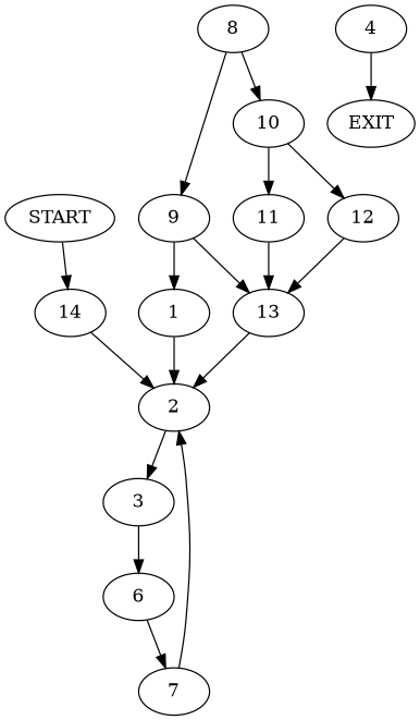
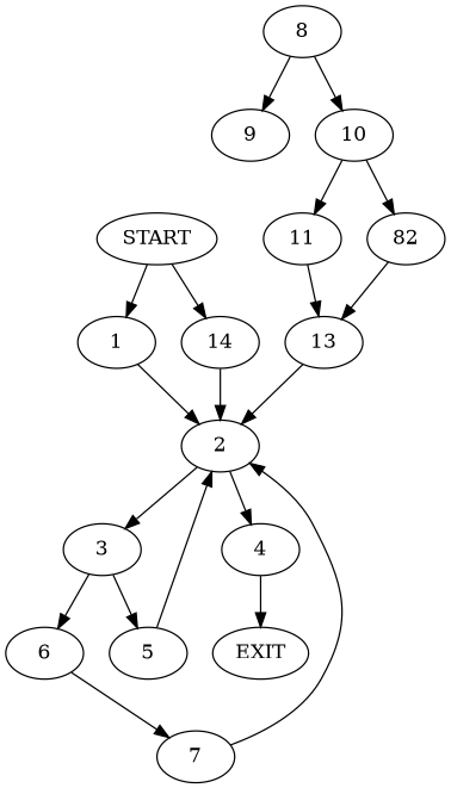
  digraph {
    n1 [label=START]
    1
    14
    2
    n5 [label=EXIT]
    3
    4
+   5
    6
    7
    8
    9
    10
    13
    11
-   12
-   9 -> 1
+   12 [label=82]
+   n1 -> 1
    n1 -> 14
    1 -> 2
    14 -> 2
    2 -> 3
+   2 -> 4
+   3 -> 5
    3 -> 6
    4 -> n5
+   5 -> 2
    6 -> 7
    7 -> 2
    8 -> 9
    8 -> 10
-   9 -> 13
    10 -> 11
    10 -> 12
    13 -> 2
    11 -> 13
    12 -> 13
  }
